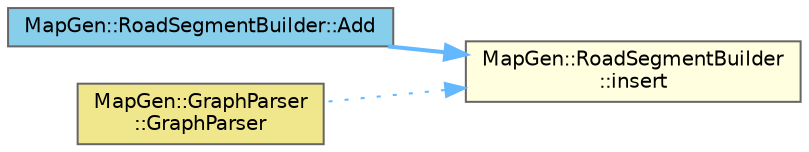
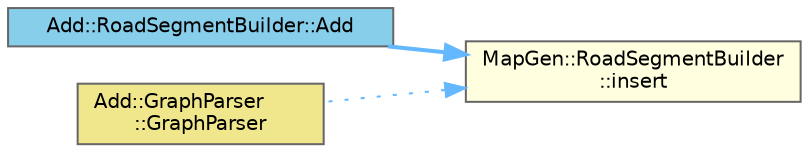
  digraph {
    rankdir=RL
    node [color=grey40 fontname=Helvetica fontsize=10 shape=box style=filled]
    edge [color=steelblue1 dir=back fontname=Helvetica fontsize=10 labelfontname=Helvetica labelfontsize=10]
    n1 [color=gray40 fillcolor=lightyellow fontcolor=black height=0.2 label="MapGen::RoadSegmentBuilder\l::insert" width=0.4]
-   n2 [fillcolor=skyblue height=0.2 label="MapGen::RoadSegmentBuilder::Add" width=0.4]
-   n3 [fillcolor=khaki height=0.2 label="MapGen::GraphParser\l::GraphParser" width=0.4]
+   n2 [fillcolor=skyblue height=0.2 label="Add::RoadSegmentBuilder::Add" width=0.4]
+   n3 [fillcolor=khaki height=0.2 label="Add::GraphParser\l::GraphParser" width=0.4]
    n1 -> n2 [style=bold]
    n1 -> n3 [style=dotted]
  }
